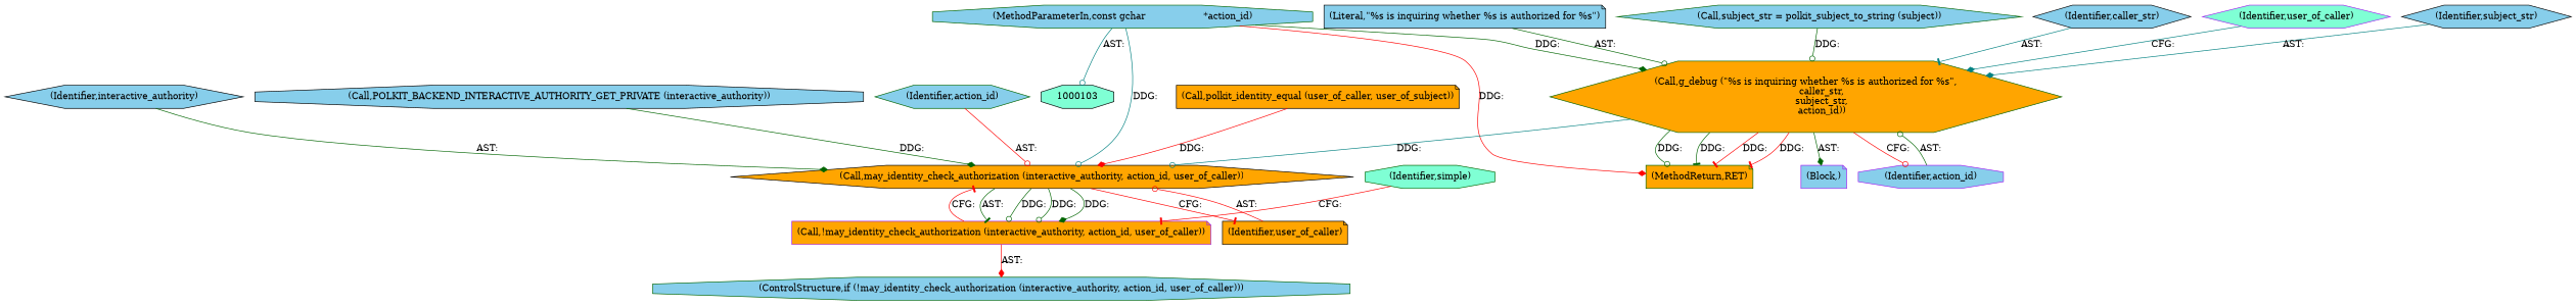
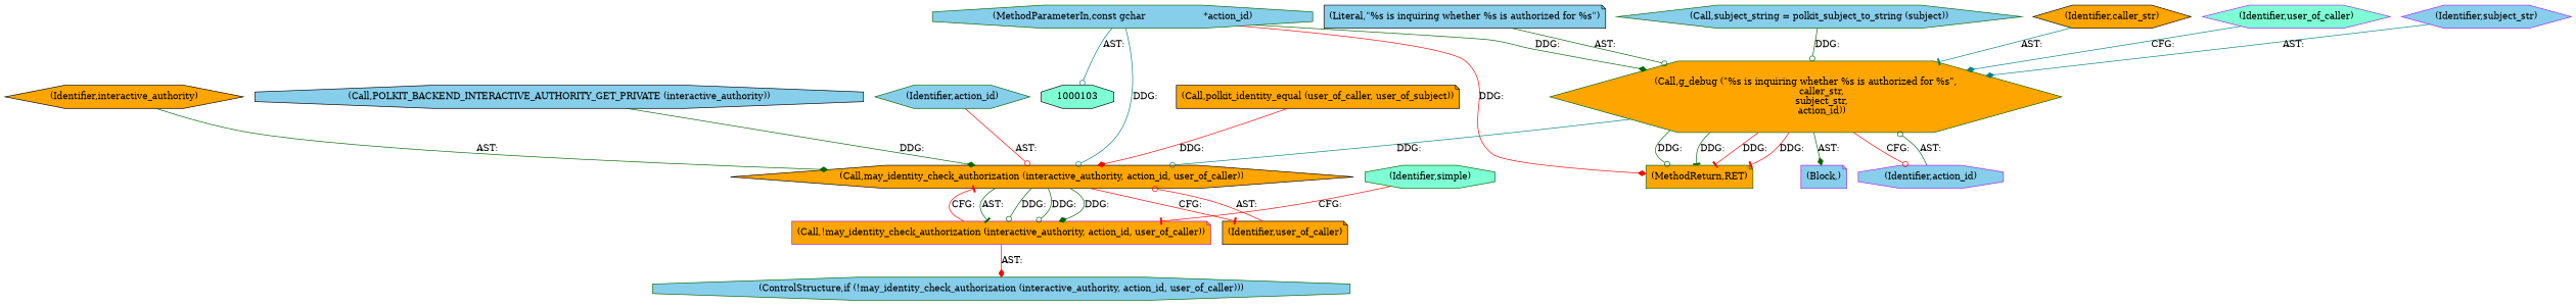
  digraph {
    node [color=black fillcolor=skyblue shape=hexagon style=filled]
    edge [arrowhead=odot color=darkgreen]
    n1 [color=darkgreen label="(MethodParameterIn,const gchar                    *action_id)" shape=octagon]
    n2 [color=darkgreen fillcolor=orange label="(Call,g_debug (\"%s is inquiring whether %s is authorized for %s\",\n           caller_str,\n           subject_str,\n           action_id))"]
    n3 [fillcolor=orange label="(Call,may_identity_check_authorization (interactive_authority, action_id, user_of_caller))"]
    n4 [color=darkgreen fillcolor=orange label="(MethodReturn,RET)" shape=note]
    1000103 [fillcolor=aquamarine shape=octagon]
    n6 [color=purple label="(Block,)" shape=note]
    n7 [color=purple label="(Identifier,action_id)" shape=octagon]
    n8 [color=purple fillcolor=orange label="(Call,!may_identity_check_authorization (interactive_authority, action_id, user_of_caller))" shape=note]
    n9 [fillcolor=orange label="(Identifier,user_of_caller)" shape=note]
    n10 [color=darkgreen label="(ControlStructure,if (!may_identity_check_authorization (interactive_authority, action_id, user_of_caller)))" shape=octagon]
    n11 [label="(Literal,\"%s is inquiring whether %s is authorized for %s\")" shape=note]
-   n12 [color=darkgreen label="(Call,subject_str = polkit_subject_to_string (subject))"]
-   n13 [label="(Identifier,caller_str)"]
-   n14 [label="(Identifier,interactive_authority)"]
+   n12 [color=darkgreen label="(Call,subject_string = polkit_subject_to_string (subject))"]
+   n13 [fillcolor=orange label="(Identifier,caller_str)"]
+   n14 [fillcolor=orange label="(Identifier,interactive_authority)"]
    n15 [color=purple fillcolor=aquamarine label="(Identifier,user_of_caller)"]
    n16 [fillcolor=orange label="(Call,polkit_identity_equal (user_of_caller, user_of_subject))" shape=note]
    n17 [color=darkgreen fillcolor=aquamarine label="(Identifier,simple)" shape=octagon]
    n18 [label="(Call,POLKIT_BACKEND_INTERACTIVE_AUTHORITY_GET_PRIVATE (interactive_authority))" shape=octagon]
    n19 [color=darkgreen label="(Identifier,action_id)"]
-   n20 [label="(Identifier,subject_str)"]
+   n20 [color=purple label="(Identifier,subject_str)"]
    n1 -> n2 [arrowhead=diamond label="DDG: "]
    n1 -> n3 [color=teal label="DDG: "]
    n1 -> n4 [arrowhead=diamond color=red label="DDG: "]
    n1 -> 1000103 [color=teal label="AST: "]
    n2 -> n3 [color=teal label="DDG: "]
    n2 -> n4 [arrowhead=tee color=red label="DDG: "]
    n2 -> n4 [arrowhead=tee color=red label="DDG: "]
    n2 -> n4 [label="DDG: "]
    n2 -> n4 [arrowhead=tee label="DDG: "]
    n2 -> n6 [arrowhead=diamond label="AST: "]
    n2 -> n7 [color=red label="CFG: "]
    n3 -> n8 [arrowhead=tee label="AST: "]
    n3 -> n8 [label="DDG: "]
    n3 -> n8 [label="DDG: "]
    n3 -> n8 [arrowhead=diamond label="DDG: "]
    n3 -> n9 [arrowhead=tee color=red label="CFG: "]
    n7 -> n2 [label="AST: "]
    n8 -> n3 [arrowhead=tee color=red label="CFG: "]
    n8 -> n10 [arrowhead=diamond color=red label="AST: "]
    n9 -> n3 [color=red label="AST: "]
    n11 -> n2 [label="AST: "]
    n12 -> n2 [label="DDG: "]
    n13 -> n2 [arrowhead=tee color=teal label="AST: "]
    n14 -> n3 [arrowhead=diamond label="AST: "]
    n15 -> n2 [arrowhead=diamond color=teal label="CFG: "]
    n16 -> n3 [arrowhead=diamond color=red label="DDG: "]
    n17 -> n8 [arrowhead=tee color=red label="CFG: "]
    n18 -> n3 [arrowhead=diamond label="DDG: "]
    n19 -> n3 [color=red label="AST: "]
    n20 -> n2 [arrowhead=diamond color=teal label="AST: "]
  }
